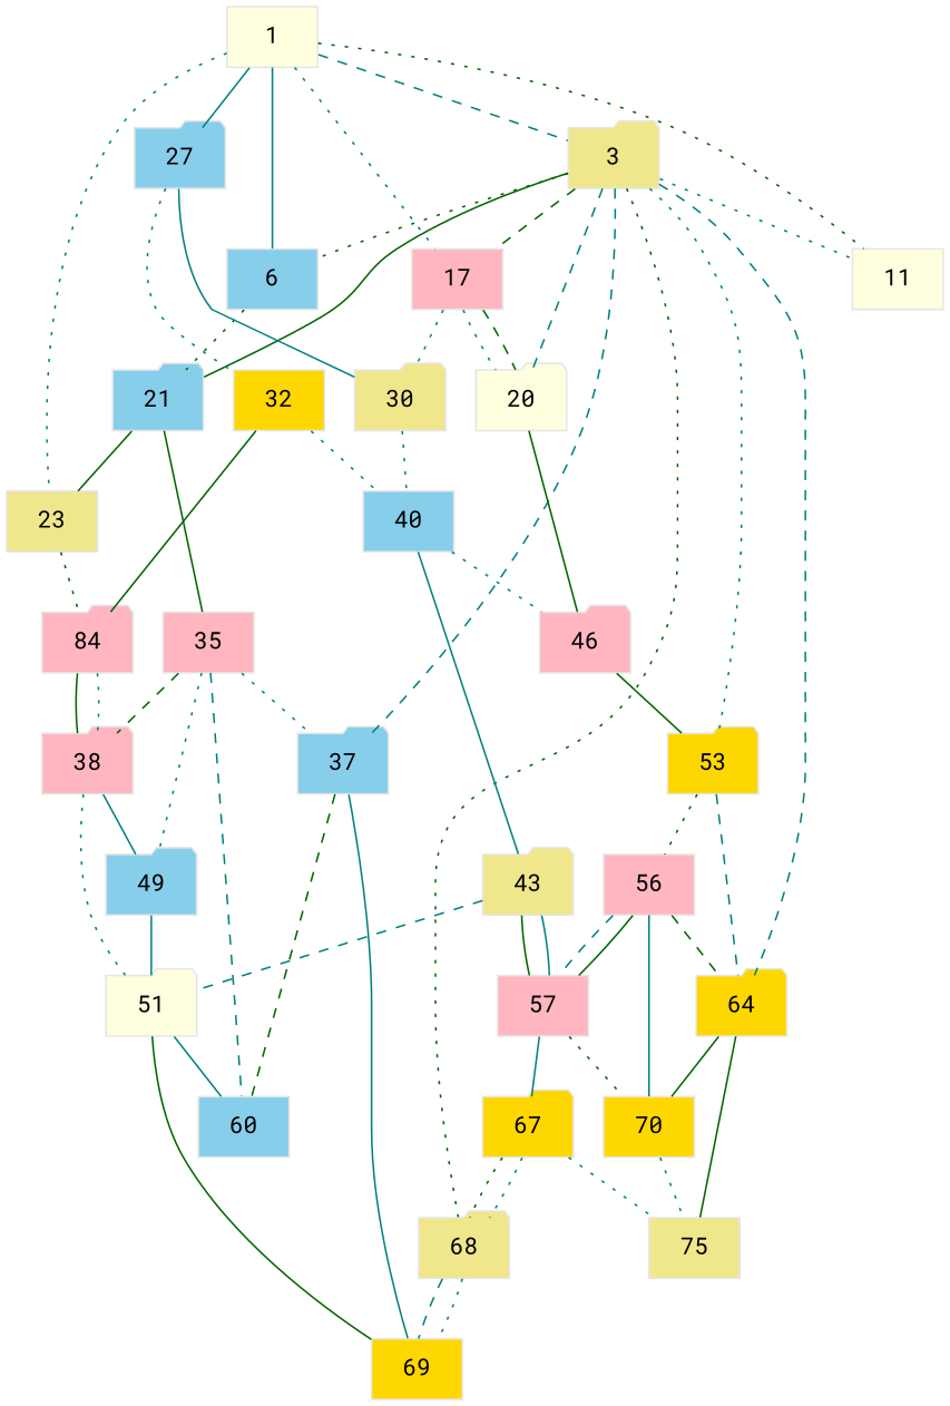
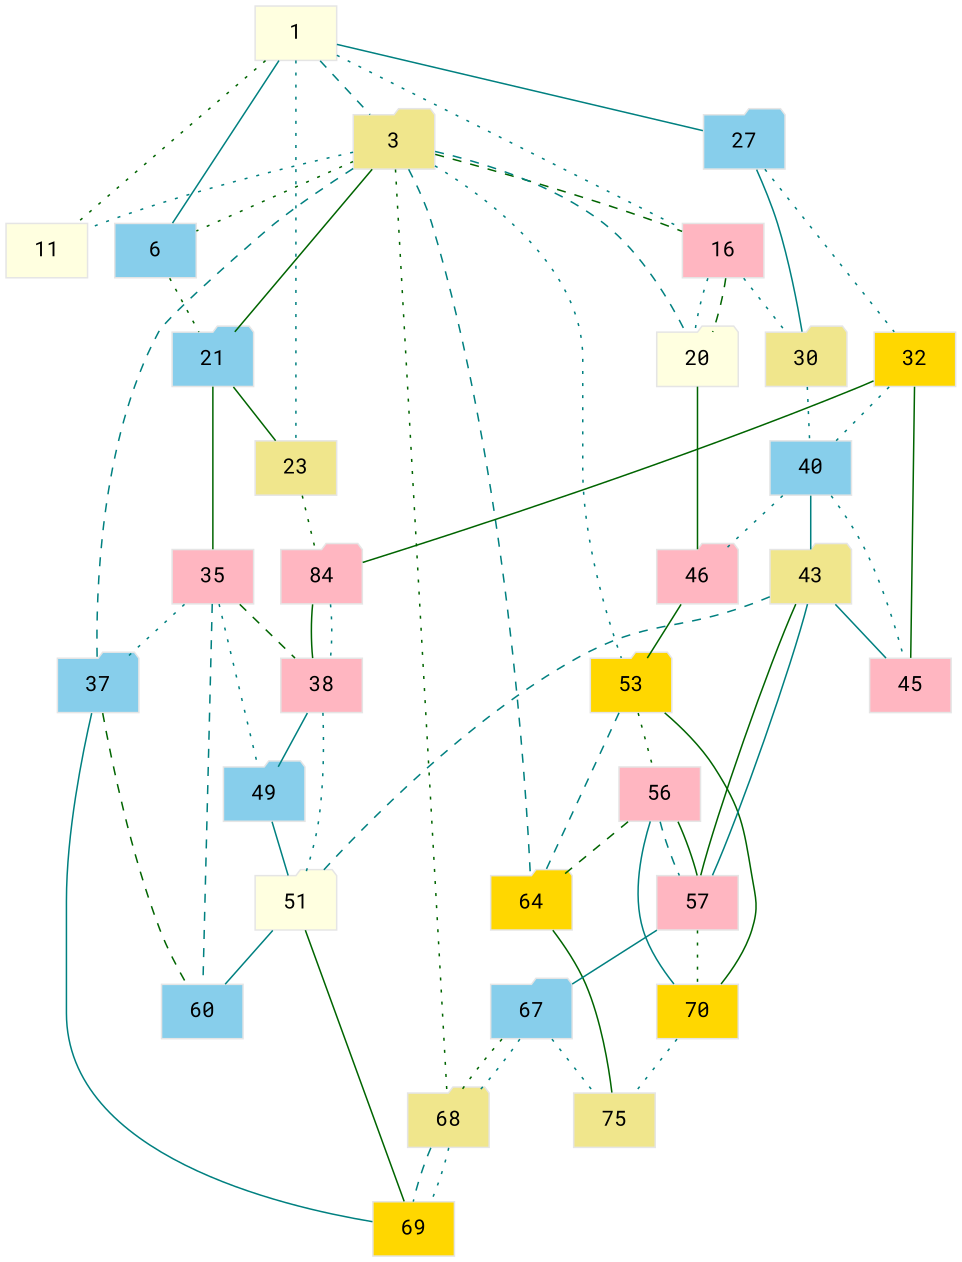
  graph {
    fontname="Roboto Mono"
    node [color=gray90 fillcolor=skyblue fontname="Roboto Mono" shape=folder style=filled]
    edge [color=teal fontname="Roboto Mono" style=dotted]
    1 [fillcolor=lightyellow shape=box super="+2+8"]
    3 [fillcolor=khaki super="+13+4"]
    6 [shape=box super="+7+16"]
    11 [fillcolor=lightyellow shape=box]
-   17 [fillcolor=lightpink shape=box super="+18"]
+   17 [fillcolor=lightpink shape=box super="+18" label=16]
    23 [fillcolor=khaki shape=box super="+24"]
    27 [super="+28"]
    20 [fillcolor=lightyellow super="+31"]
    21 [super="+25"]
    37 [super="+47"]
    53 [fillcolor=gold super="+54+59"]
    64 [fillcolor=gold super="+72"]
    68 [fillcolor=khaki]
    30 [fillcolor=khaki]
    n15 [fillcolor=lightpink label=84]
    32 [fillcolor=gold shape=box super="+33"]
    46 [fillcolor=lightpink]
    35 [fillcolor=lightpink shape=box super="+36"]
    60 [shape=box super="+62"]
    69 [fillcolor=gold shape=box]
    56 [fillcolor=lightpink shape=box super="+65"]
    70 [fillcolor=gold shape=box super="+73+71"]
    75 [fillcolor=khaki shape=box super="+76"]
    40 [shape=box super="+42+41"]
-   38 [fillcolor=lightpink super="+39"]
+   38 [fillcolor=lightpink shape=box super="+39"]
    49
+   45 [fillcolor=lightpink shape=box]
    43 [fillcolor=khaki super="+44"]
    51 [fillcolor=lightyellow super="+52+63"]
    57 [fillcolor=lightpink shape=box super="+66"]
-   67 [fillcolor=gold]
+   67
    1 -- 3 [style=dashed]
    1 -- 6 [style=solid weight=2]
    1 -- 11 [color=darkgreen weight=2]
    1 -- 17
    1 -- 23 [weight=2]
    1 -- 27 [style=solid weight=2]
    3 -- 6 [color=darkgreen]
    3 -- 11
    3 -- 17 [color=darkgreen style=dashed]
    3 -- 20 [style=dashed]
    3 -- 21 [color=darkgreen style=solid]
    3 -- 37 [style=dashed weight=2]
    3 -- 53 [weight=2]
    3 -- 64 [style=dashed]
    3 -- 68 [color=darkgreen]
    6 -- 21 [color=darkgreen]
    17 -- 20 [weight=2]
    17 -- 20 [color=darkgreen style=dashed]
    17 -- 30
    23 -- n15 [color=darkgreen]
    27 -- 30 [style=solid]
    27 -- 32
    20 -- 46 [color=darkgreen style=solid]
    21 -- 23 [color=darkgreen style=solid]
    21 -- 35 [color=darkgreen style=solid]
    37 -- 60 [color=darkgreen style=dashed]
    37 -- 69 [style=solid]
    53 -- 64 [style=dashed]
    53 -- 56 [color=darkgreen]
-   64 -- 70 [color=darkgreen style=solid]
+   53 -- 70 [color=darkgreen style=solid]
    64 -- 75 [color=darkgreen style=solid weight=2]
    68 -- 69 [style=dashed]
    68 -- 69
    30 -- 40
    n15 -- 38 [color=darkgreen style=solid]
    n15 -- 38
    32 -- n15 [color=darkgreen style=solid]
    32 -- 40
+   32 -- 45 [color=darkgreen style=solid]
    46 -- 53 [color=darkgreen style=solid]
    35 -- 37
    35 -- 60 [style=dashed]
    35 -- 38 [color=darkgreen style=dashed]
    35 -- 49
    56 -- 64 [color=darkgreen style=dashed]
    56 -- 70 [style=solid]
    56 -- 57 [style=dashed]
    56 -- 57 [color=darkgreen style=solid]
    70 -- 75
    40 -- 46
+   40 -- 45
    40 -- 43 [style=solid]
    38 -- 49 [style=solid]
    38 -- 51
    49 -- 51 [style=solid]
+   43 -- 45 [style=solid]
    43 -- 51 [style=dashed]
    43 -- 57 [color=darkgreen style=solid]
    43 -- 57 [style=solid]
    51 -- 60 [style=solid weight=2]
    51 -- 69 [color=darkgreen style=solid]
    57 -- 70 [color=darkgreen]
    57 -- 67 [style=solid]
    67 -- 68 [color=darkgreen]
    67 -- 68
    67 -- 75
  }
